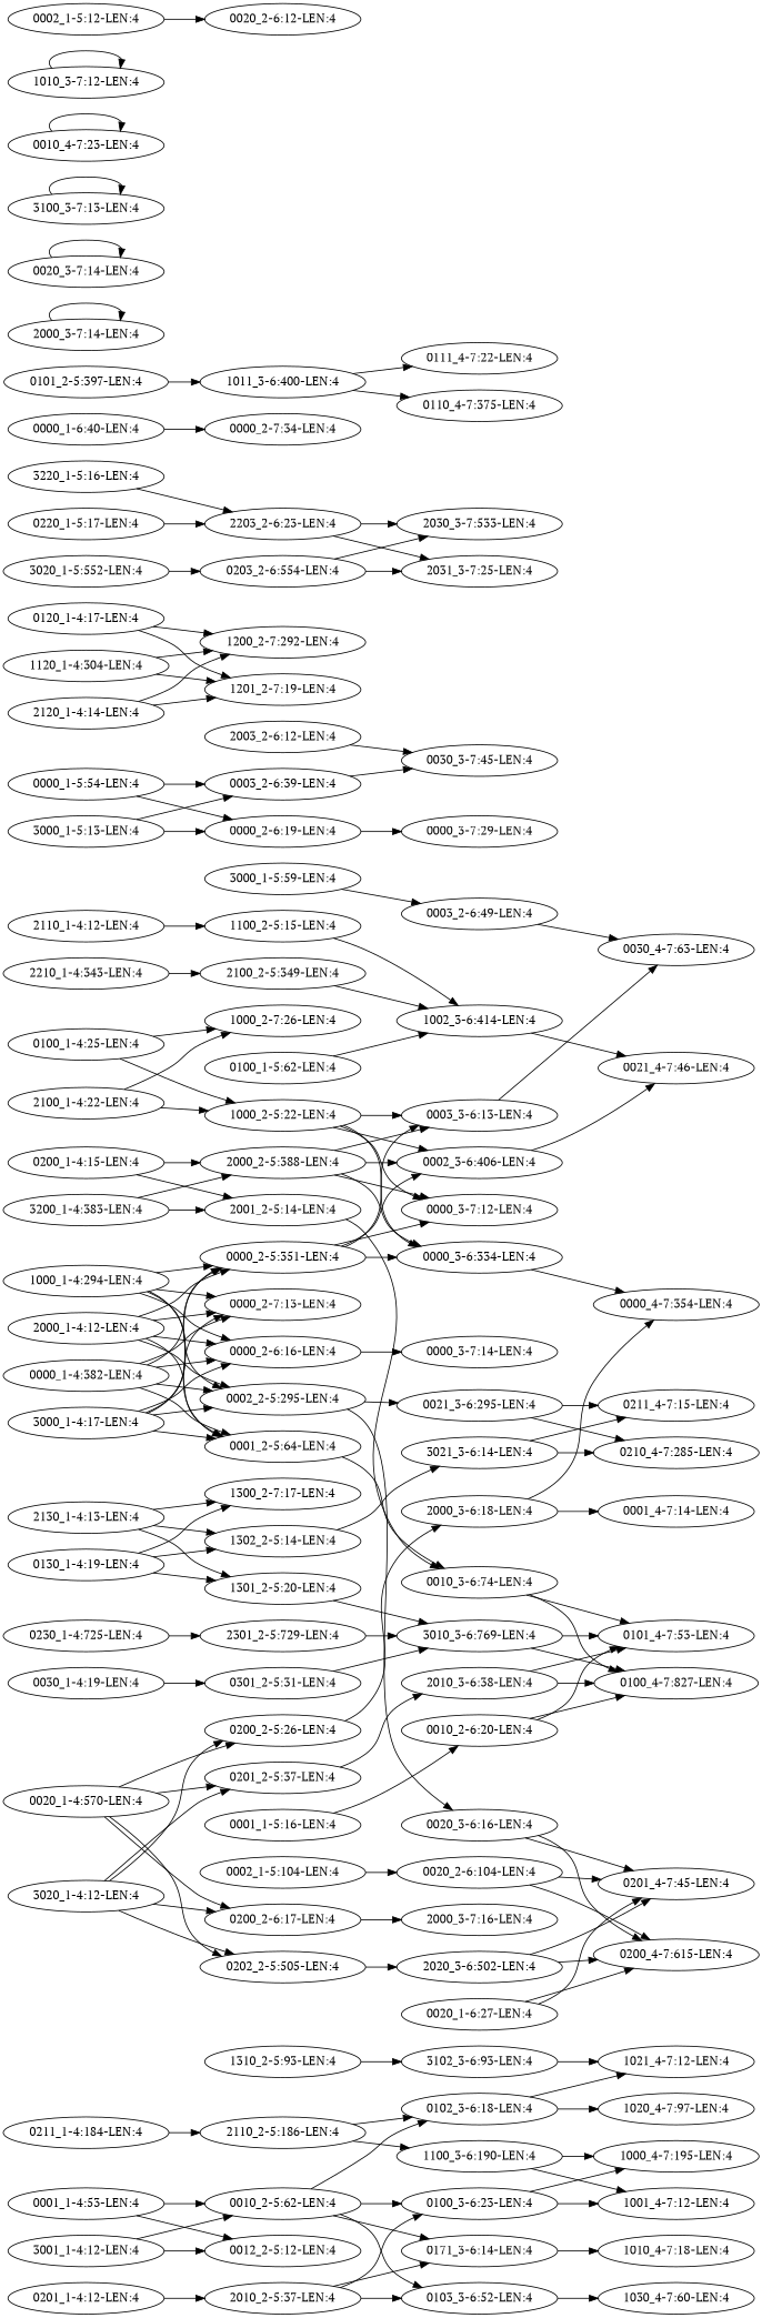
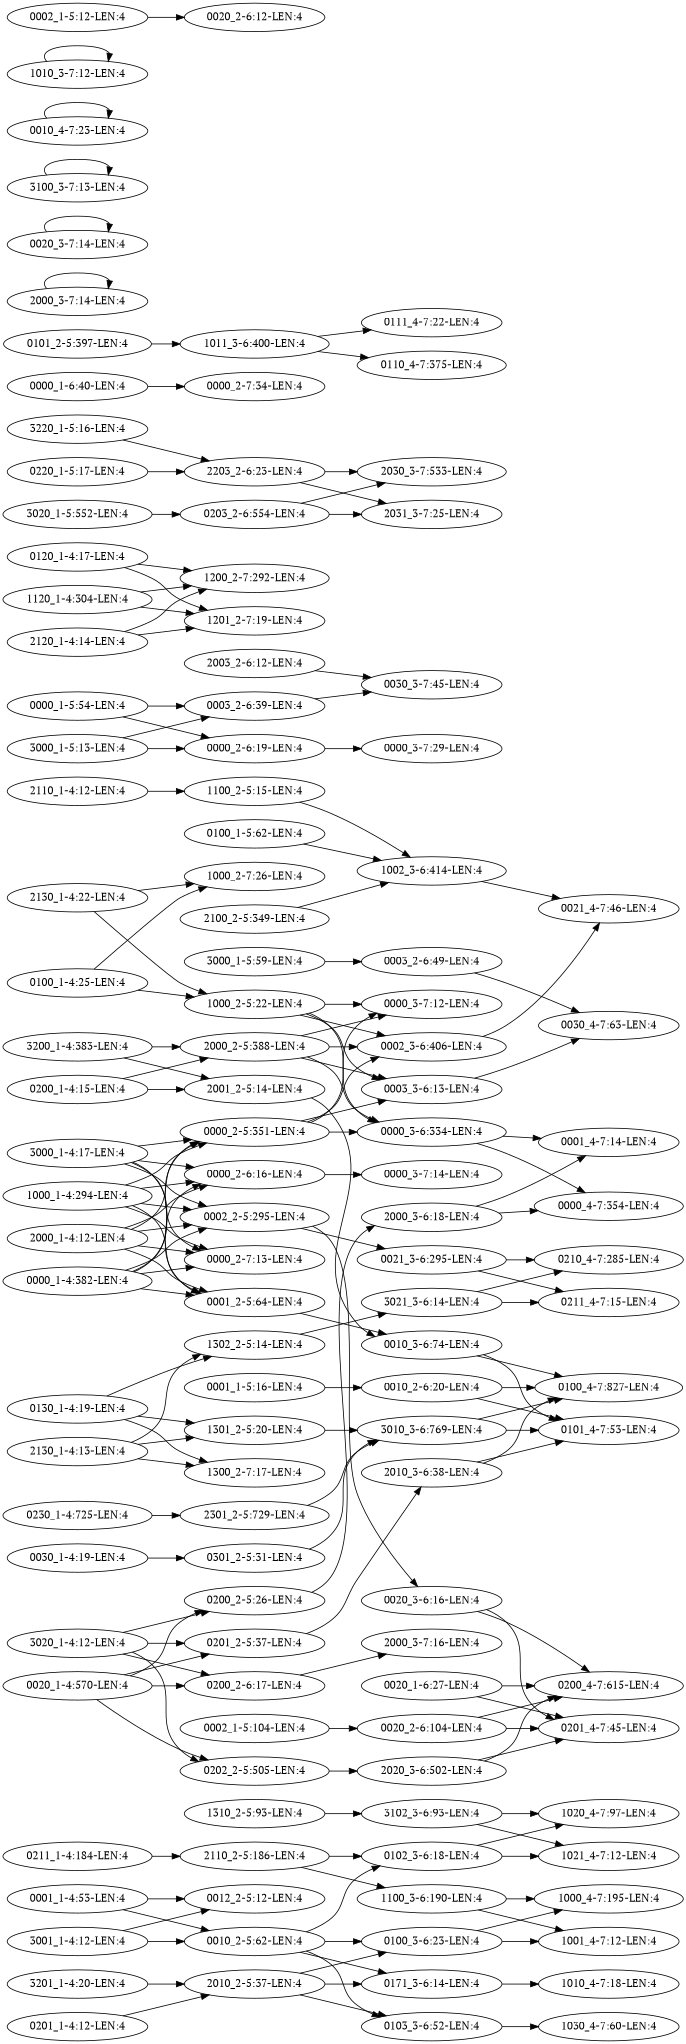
  digraph {
    fontname="PT Serif"
    rankdir=LR
    node [fontname="PT Serif"]
    edge [fontname="PT Serif"]
    "2010_2-5:37-LEN:4"
    "0100_3-6:23-LEN:4"
    n3 [label="0171_3-6:14-LEN:4"]
    "0103_3-6:52-LEN:4"
    "1000_4-7:195-LEN:4"
    "1001_4-7:12-LEN:4"
    "0102_3-6:18-LEN:4"
    "1021_4-7:12-LEN:4"
    "1020_4-7:97-LEN:4"
    "1010_4-7:18-LEN:4"
    "1030_4-7:60-LEN:4"
    "3001_1-4:12-LEN:4"
    "0012_2-5:12-LEN:4"
    "0010_2-5:62-LEN:4"
    "2100_2-5:349-LEN:4"
    "1002_3-6:414-LEN:4"
    "0021_4-7:46-LEN:4"
    "0003_2-6:49-LEN:4"
    "0030_4-7:63-LEN:4"
    "0003_2-6:39-LEN:4"
    "0030_3-7:45-LEN:4"
    "0120_1-4:17-LEN:4"
    "1200_2-7:292-LEN:4"
    "1201_2-7:19-LEN:4"
    "2020_3-6:502-LEN:4"
    "0201_4-7:45-LEN:4"
    "0200_4-7:615-LEN:4"
    "2001_2-5:14-LEN:4"
    "0010_3-6:74-LEN:4"
    "0101_4-7:53-LEN:4"
    "0100_4-7:827-LEN:4"
    "2110_1-4:12-LEN:4"
    "1100_2-5:15-LEN:4"
    "0000_1-5:54-LEN:4"
    "0000_2-6:19-LEN:4"
    "0000_3-7:29-LEN:4"
    "0200_1-4:15-LEN:4"
    "2000_2-5:388-LEN:4"
    "0003_3-6:13-LEN:4"
    "0000_3-6:334-LEN:4"
    "0002_3-6:406-LEN:4"
    "0000_3-7:12-LEN:4"
    "0000_4-7:354-LEN:4"
    "0001_4-7:14-LEN:4"
    "1301_2-5:20-LEN:4"
    "3010_3-6:769-LEN:4"
    "3102_3-6:93-LEN:4"
    "0021_3-6:295-LEN:4"
    "0211_4-7:15-LEN:4"
    "0210_4-7:285-LEN:4"
    "3021_3-6:14-LEN:4"
    "0000_1-4:382-LEN:4"
    "0002_2-5:295-LEN:4"
    "0000_2-5:351-LEN:4"
    "0000_2-6:16-LEN:4"
    "0000_2-7:13-LEN:4"
    "0001_2-5:64-LEN:4"
    "0020_3-6:16-LEN:4"
    "0000_3-7:14-LEN:4"
    "0200_2-6:17-LEN:4"
    "2000_3-7:16-LEN:4"
    "1100_3-6:190-LEN:4"
    "0010_2-6:20-LEN:4"
    "1310_2-5:93-LEN:4"
    "0220_1-5:17-LEN:4"
    "2203_2-6:23-LEN:4"
    "2030_3-7:533-LEN:4"
    "2031_3-7:25-LEN:4"
    "0030_1-4:19-LEN:4"
    "0301_2-5:31-LEN:4"
    "0100_1-5:62-LEN:4"
    "0001_1-5:16-LEN:4"
    "1120_1-4:304-LEN:4"
    "2003_2-6:12-LEN:4"
    "2010_3-6:38-LEN:4"
    "0000_1-6:40-LEN:4"
    "0000_2-7:34-LEN:4"
    "3000_1-4:17-LEN:4"
-   "2210_1-4:343-LEN:4"
+   "3201_1-4:20-LEN:4"
    "0201_2-5:37-LEN:4"
    "2110_2-5:186-LEN:4"
    "0101_2-5:397-LEN:4"
    "1011_3-6:400-LEN:4"
    "0111_4-7:22-LEN:4"
    "0110_4-7:375-LEN:4"
    "0230_1-4:725-LEN:4"
    "2301_2-5:729-LEN:4"
    "1000_2-5:22-LEN:4"
    "1000_1-4:294-LEN:4"
    "0201_1-4:12-LEN:4"
    "0002_1-5:104-LEN:4"
    "0020_2-6:104-LEN:4"
    "2000_3-7:14-LEN:4"
    "0020_3-7:14-LEN:4"
    "3220_1-5:16-LEN:4"
    "0100_1-4:25-LEN:4"
    "1000_2-7:26-LEN:4"
    "3100_3-7:13-LEN:4"
    "0020_1-6:27-LEN:4"
    "2000_1-4:12-LEN:4"
    "0202_2-5:505-LEN:4"
    "2120_1-4:14-LEN:4"
    "0010_4-7:23-LEN:4"
    "0001_1-4:53-LEN:4"
    "0020_1-4:570-LEN:4"
    "0200_2-5:26-LEN:4"
    "2000_3-6:18-LEN:4"
    "1010_3-7:12-LEN:4"
    "3000_1-5:59-LEN:4"
    "2130_1-4:13-LEN:4"
    "1300_2-7:17-LEN:4"
    "1302_2-5:14-LEN:4"
-   "2100_1-4:22-LEN:4"
+   "2100_1-4:22-LEN:4" [label="2130_1-4:22-LEN:4"]
    "0211_1-4:184-LEN:4"
    "3200_1-4:383-LEN:4"
    "3000_1-5:13-LEN:4"
    "3020_1-5:552-LEN:4"
    "0203_2-6:554-LEN:4"
    "0002_1-5:12-LEN:4"
    "0020_2-6:12-LEN:4"
    "0130_1-4:19-LEN:4"
    "3020_1-4:12-LEN:4"
    "2010_2-5:37-LEN:4" -> "0100_3-6:23-LEN:4"
    "2010_2-5:37-LEN:4" -> n3
    "2010_2-5:37-LEN:4" -> "0103_3-6:52-LEN:4"
    "0100_3-6:23-LEN:4" -> "1000_4-7:195-LEN:4"
    "0100_3-6:23-LEN:4" -> "1001_4-7:12-LEN:4"
    n3 -> "1010_4-7:18-LEN:4"
    "0103_3-6:52-LEN:4" -> "1030_4-7:60-LEN:4"
    "0102_3-6:18-LEN:4" -> "1021_4-7:12-LEN:4"
    "0102_3-6:18-LEN:4" -> "1020_4-7:97-LEN:4"
    "3001_1-4:12-LEN:4" -> "0012_2-5:12-LEN:4"
    "3001_1-4:12-LEN:4" -> "0010_2-5:62-LEN:4"
    "0010_2-5:62-LEN:4" -> "0100_3-6:23-LEN:4"
    "0010_2-5:62-LEN:4" -> n3
    "0010_2-5:62-LEN:4" -> "0103_3-6:52-LEN:4"
    "0010_2-5:62-LEN:4" -> "0102_3-6:18-LEN:4"
    "2100_2-5:349-LEN:4" -> "1002_3-6:414-LEN:4"
    "1002_3-6:414-LEN:4" -> "0021_4-7:46-LEN:4"
    "0003_2-6:49-LEN:4" -> "0030_4-7:63-LEN:4"
    "0003_2-6:39-LEN:4" -> "0030_3-7:45-LEN:4"
    "0120_1-4:17-LEN:4" -> "1200_2-7:292-LEN:4"
    "0120_1-4:17-LEN:4" -> "1201_2-7:19-LEN:4"
    "2020_3-6:502-LEN:4" -> "0201_4-7:45-LEN:4"
    "2020_3-6:502-LEN:4" -> "0200_4-7:615-LEN:4"
    "2001_2-5:14-LEN:4" -> "0010_3-6:74-LEN:4"
    "0010_3-6:74-LEN:4" -> "0101_4-7:53-LEN:4"
    "0010_3-6:74-LEN:4" -> "0100_4-7:827-LEN:4"
    "2110_1-4:12-LEN:4" -> "1100_2-5:15-LEN:4"
    "1100_2-5:15-LEN:4" -> "1002_3-6:414-LEN:4"
    "0000_1-5:54-LEN:4" -> "0003_2-6:39-LEN:4"
    "0000_1-5:54-LEN:4" -> "0000_2-6:19-LEN:4"
    "0000_2-6:19-LEN:4" -> "0000_3-7:29-LEN:4"
    "0200_1-4:15-LEN:4" -> "2001_2-5:14-LEN:4"
    "0200_1-4:15-LEN:4" -> "2000_2-5:388-LEN:4"
    "2000_2-5:388-LEN:4" -> "0003_3-6:13-LEN:4"
    "2000_2-5:388-LEN:4" -> "0000_3-6:334-LEN:4"
    "2000_2-5:388-LEN:4" -> "0002_3-6:406-LEN:4"
    "2000_2-5:388-LEN:4" -> "0000_3-7:12-LEN:4"
    "0003_3-6:13-LEN:4" -> "0030_4-7:63-LEN:4"
    "0000_3-6:334-LEN:4" -> "0000_4-7:354-LEN:4"
+   "0000_3-6:334-LEN:4" -> "0001_4-7:14-LEN:4"
    "0002_3-6:406-LEN:4" -> "0021_4-7:46-LEN:4"
    "1301_2-5:20-LEN:4" -> "3010_3-6:769-LEN:4"
    "3010_3-6:769-LEN:4" -> "0101_4-7:53-LEN:4"
    "3010_3-6:769-LEN:4" -> "0100_4-7:827-LEN:4"
    "3102_3-6:93-LEN:4" -> "1021_4-7:12-LEN:4"
+   "3102_3-6:93-LEN:4" -> "1020_4-7:97-LEN:4"
    "0021_3-6:295-LEN:4" -> "0211_4-7:15-LEN:4"
    "0021_3-6:295-LEN:4" -> "0210_4-7:285-LEN:4"
    "3021_3-6:14-LEN:4" -> "0211_4-7:15-LEN:4"
    "3021_3-6:14-LEN:4" -> "0210_4-7:285-LEN:4"
    "0000_1-4:382-LEN:4" -> "0002_2-5:295-LEN:4"
    "0000_1-4:382-LEN:4" -> "0000_2-5:351-LEN:4"
    "0000_1-4:382-LEN:4" -> "0000_2-6:16-LEN:4"
    "0000_1-4:382-LEN:4" -> "0000_2-7:13-LEN:4"
    "0000_1-4:382-LEN:4" -> "0001_2-5:64-LEN:4"
    "0002_2-5:295-LEN:4" -> "0021_3-6:295-LEN:4"
    "0002_2-5:295-LEN:4" -> "0020_3-6:16-LEN:4"
    "0000_2-5:351-LEN:4" -> "0003_3-6:13-LEN:4"
    "0000_2-5:351-LEN:4" -> "0000_3-6:334-LEN:4"
    "0000_2-5:351-LEN:4" -> "0002_3-6:406-LEN:4"
    "0000_2-5:351-LEN:4" -> "0000_3-7:12-LEN:4"
    "0000_2-6:16-LEN:4" -> "0000_3-7:14-LEN:4"
    "0001_2-5:64-LEN:4" -> "0010_3-6:74-LEN:4"
    "0020_3-6:16-LEN:4" -> "0201_4-7:45-LEN:4"
    "0020_3-6:16-LEN:4" -> "0200_4-7:615-LEN:4"
    "0200_2-6:17-LEN:4" -> "2000_3-7:16-LEN:4"
    "1100_3-6:190-LEN:4" -> "1000_4-7:195-LEN:4"
    "1100_3-6:190-LEN:4" -> "1001_4-7:12-LEN:4"
    "0010_2-6:20-LEN:4" -> "0101_4-7:53-LEN:4"
    "0010_2-6:20-LEN:4" -> "0100_4-7:827-LEN:4"
    "1310_2-5:93-LEN:4" -> "3102_3-6:93-LEN:4"
    "0220_1-5:17-LEN:4" -> "2203_2-6:23-LEN:4"
    "2203_2-6:23-LEN:4" -> "2030_3-7:533-LEN:4"
    "2203_2-6:23-LEN:4" -> "2031_3-7:25-LEN:4"
    "0030_1-4:19-LEN:4" -> "0301_2-5:31-LEN:4"
    "0301_2-5:31-LEN:4" -> "3010_3-6:769-LEN:4"
    "0100_1-5:62-LEN:4" -> "1002_3-6:414-LEN:4"
    "0001_1-5:16-LEN:4" -> "0010_2-6:20-LEN:4"
    "1120_1-4:304-LEN:4" -> "1200_2-7:292-LEN:4"
    "1120_1-4:304-LEN:4" -> "1201_2-7:19-LEN:4"
    "2003_2-6:12-LEN:4" -> "0030_3-7:45-LEN:4"
    "2010_3-6:38-LEN:4" -> "0101_4-7:53-LEN:4"
    "2010_3-6:38-LEN:4" -> "0100_4-7:827-LEN:4"
    "0000_1-6:40-LEN:4" -> "0000_2-7:34-LEN:4"
    "3000_1-4:17-LEN:4" -> "0002_2-5:295-LEN:4"
    "3000_1-4:17-LEN:4" -> "0000_2-5:351-LEN:4"
    "3000_1-4:17-LEN:4" -> "0000_2-6:16-LEN:4"
    "3000_1-4:17-LEN:4" -> "0000_2-7:13-LEN:4"
    "3000_1-4:17-LEN:4" -> "0001_2-5:64-LEN:4"
-   "2210_1-4:343-LEN:4" -> "2100_2-5:349-LEN:4"
+   "3201_1-4:20-LEN:4" -> "2010_2-5:37-LEN:4"
    "0201_2-5:37-LEN:4" -> "2010_3-6:38-LEN:4"
    "2110_2-5:186-LEN:4" -> "0102_3-6:18-LEN:4"
    "2110_2-5:186-LEN:4" -> "1100_3-6:190-LEN:4"
    "0101_2-5:397-LEN:4" -> "1011_3-6:400-LEN:4"
    "1011_3-6:400-LEN:4" -> "0111_4-7:22-LEN:4"
    "1011_3-6:400-LEN:4" -> "0110_4-7:375-LEN:4"
    "0230_1-4:725-LEN:4" -> "2301_2-5:729-LEN:4"
    "2301_2-5:729-LEN:4" -> "3010_3-6:769-LEN:4"
    "1000_2-5:22-LEN:4" -> "0003_3-6:13-LEN:4"
    "1000_2-5:22-LEN:4" -> "0000_3-6:334-LEN:4"
    "1000_2-5:22-LEN:4" -> "0002_3-6:406-LEN:4"
    "1000_2-5:22-LEN:4" -> "0000_3-7:12-LEN:4"
    "1000_1-4:294-LEN:4" -> "0002_2-5:295-LEN:4"
    "1000_1-4:294-LEN:4" -> "0000_2-5:351-LEN:4"
    "1000_1-4:294-LEN:4" -> "0000_2-6:16-LEN:4"
    "1000_1-4:294-LEN:4" -> "0000_2-7:13-LEN:4"
    "1000_1-4:294-LEN:4" -> "0001_2-5:64-LEN:4"
    "0201_1-4:12-LEN:4" -> "2010_2-5:37-LEN:4"
    "0002_1-5:104-LEN:4" -> "0020_2-6:104-LEN:4"
    "0020_2-6:104-LEN:4" -> "0201_4-7:45-LEN:4"
    "0020_2-6:104-LEN:4" -> "0200_4-7:615-LEN:4"
    "2000_3-7:14-LEN:4" -> "2000_3-7:14-LEN:4"
    "0020_3-7:14-LEN:4" -> "0020_3-7:14-LEN:4"
    "3220_1-5:16-LEN:4" -> "2203_2-6:23-LEN:4"
    "0100_1-4:25-LEN:4" -> "1000_2-5:22-LEN:4"
    "0100_1-4:25-LEN:4" -> "1000_2-7:26-LEN:4"
    "3100_3-7:13-LEN:4" -> "3100_3-7:13-LEN:4"
    "0020_1-6:27-LEN:4" -> "0201_4-7:45-LEN:4"
    "0020_1-6:27-LEN:4" -> "0200_4-7:615-LEN:4"
    "2000_1-4:12-LEN:4" -> "0002_2-5:295-LEN:4"
    "2000_1-4:12-LEN:4" -> "0000_2-5:351-LEN:4"
    "2000_1-4:12-LEN:4" -> "0000_2-6:16-LEN:4"
    "2000_1-4:12-LEN:4" -> "0000_2-7:13-LEN:4"
    "2000_1-4:12-LEN:4" -> "0001_2-5:64-LEN:4"
    "0202_2-5:505-LEN:4" -> "2020_3-6:502-LEN:4"
    "2120_1-4:14-LEN:4" -> "1200_2-7:292-LEN:4"
    "2120_1-4:14-LEN:4" -> "1201_2-7:19-LEN:4"
    "0010_4-7:23-LEN:4" -> "0010_4-7:23-LEN:4"
    "0001_1-4:53-LEN:4" -> "0012_2-5:12-LEN:4"
    "0001_1-4:53-LEN:4" -> "0010_2-5:62-LEN:4"
    "0020_1-4:570-LEN:4" -> "0200_2-6:17-LEN:4"
    "0020_1-4:570-LEN:4" -> "0201_2-5:37-LEN:4"
    "0020_1-4:570-LEN:4" -> "0202_2-5:505-LEN:4"
    "0020_1-4:570-LEN:4" -> "0200_2-5:26-LEN:4"
    "0200_2-5:26-LEN:4" -> "2000_3-6:18-LEN:4"
    "2000_3-6:18-LEN:4" -> "0000_4-7:354-LEN:4"
    "2000_3-6:18-LEN:4" -> "0001_4-7:14-LEN:4"
    "1010_3-7:12-LEN:4" -> "1010_3-7:12-LEN:4"
    "3000_1-5:59-LEN:4" -> "0003_2-6:49-LEN:4"
    "2130_1-4:13-LEN:4" -> "1301_2-5:20-LEN:4"
    "2130_1-4:13-LEN:4" -> "1300_2-7:17-LEN:4"
    "2130_1-4:13-LEN:4" -> "1302_2-5:14-LEN:4"
    "1302_2-5:14-LEN:4" -> "3021_3-6:14-LEN:4"
    "2100_1-4:22-LEN:4" -> "1000_2-5:22-LEN:4"
    "2100_1-4:22-LEN:4" -> "1000_2-7:26-LEN:4"
    "0211_1-4:184-LEN:4" -> "2110_2-5:186-LEN:4"
    "3200_1-4:383-LEN:4" -> "2001_2-5:14-LEN:4"
    "3200_1-4:383-LEN:4" -> "2000_2-5:388-LEN:4"
    "3000_1-5:13-LEN:4" -> "0003_2-6:39-LEN:4"
    "3000_1-5:13-LEN:4" -> "0000_2-6:19-LEN:4"
    "3020_1-5:552-LEN:4" -> "0203_2-6:554-LEN:4"
    "0203_2-6:554-LEN:4" -> "2030_3-7:533-LEN:4"
    "0203_2-6:554-LEN:4" -> "2031_3-7:25-LEN:4"
    "0002_1-5:12-LEN:4" -> "0020_2-6:12-LEN:4"
    "0130_1-4:19-LEN:4" -> "1301_2-5:20-LEN:4"
    "0130_1-4:19-LEN:4" -> "1300_2-7:17-LEN:4"
    "0130_1-4:19-LEN:4" -> "1302_2-5:14-LEN:4"
    "3020_1-4:12-LEN:4" -> "0200_2-6:17-LEN:4"
    "3020_1-4:12-LEN:4" -> "0201_2-5:37-LEN:4"
    "3020_1-4:12-LEN:4" -> "0202_2-5:505-LEN:4"
    "3020_1-4:12-LEN:4" -> "0200_2-5:26-LEN:4"
  }
